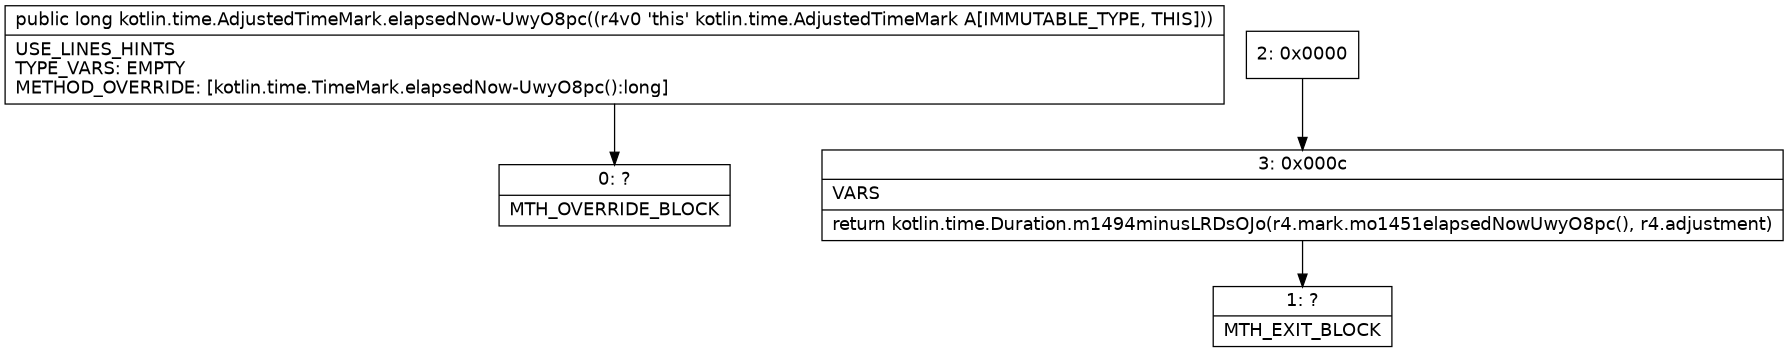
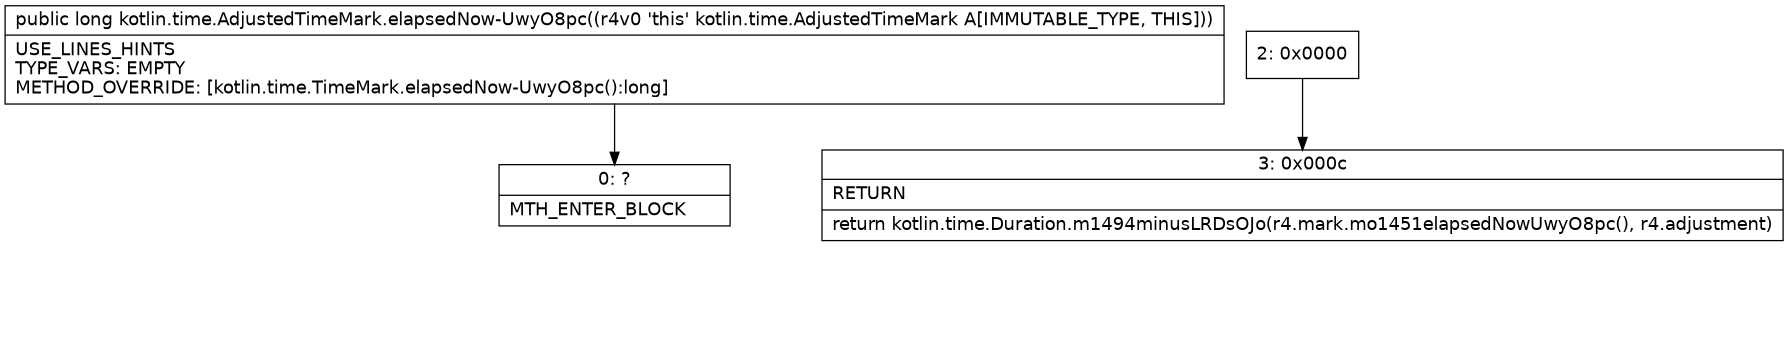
  digraph {
    fontname="DejaVu Sans"
    node [fontname="DejaVu Sans" shape=record]
    edge [fontname="DejaVu Sans"]
-   n1 [label="{0\:\ ?|MTH_OVERRIDE_BLOCK\l}"]
+   n1 [label="{0\:\ ?|MTH_ENTER_BLOCK\l}"]
    n2 [label="{2\:\ 0x0000}"]
-   n3 [label="{3\:\ 0x000c|VARS\l|return kotlin.time.Duration.m1494minusLRDsOJo(r4.mark.mo1451elapsedNowUwyO8pc(), r4.adjustment)\l}"]
-   n4 [label="{1\:\ ?|MTH_EXIT_BLOCK\l}"]
+   n3 [label="{3\:\ 0x000c|RETURN\l|return kotlin.time.Duration.m1494minusLRDsOJo(r4.mark.mo1451elapsedNowUwyO8pc(), r4.adjustment)\l}"]
    n5 [label="{public long kotlin.time.AdjustedTimeMark.elapsedNow\-UwyO8pc((r4v0 'this' kotlin.time.AdjustedTimeMark A[IMMUTABLE_TYPE, THIS]))  | USE_LINES_HINTS\lTYPE_VARS: EMPTY\lMETHOD_OVERRIDE: [kotlin.time.TimeMark.elapsedNow\-UwyO8pc():long]\l}"]
    n2 -> n3
-   n3 -> n4
    n5 -> n1
  }
